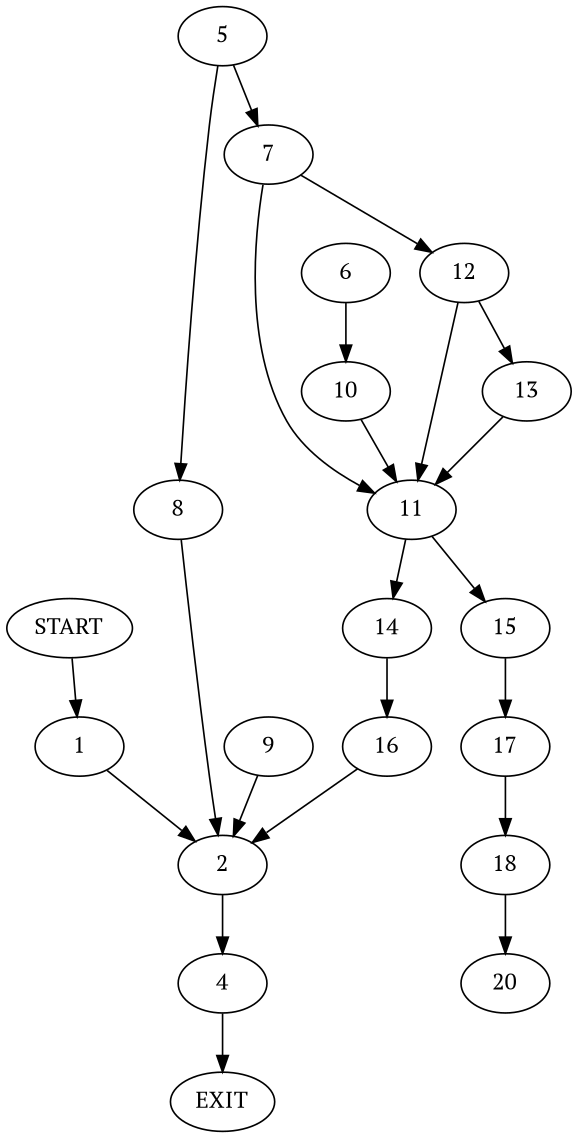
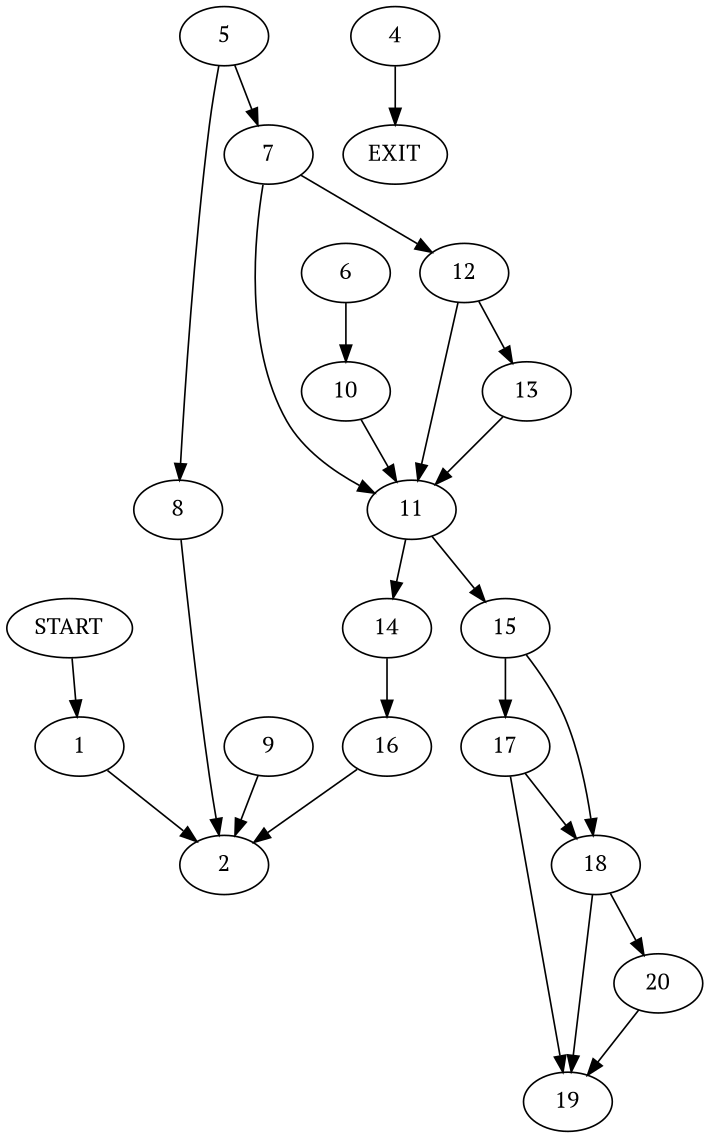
  digraph {
    fontname="PT Serif"
    node [fontname="PT Serif"]
    edge [fontname="PT Serif"]
    n1 [label=START]
    1
    2
    n4 [label=EXIT]
    4
    5
    7
    8
    6
    10
    11
    12
    9
    14
    15
    13
    16
    17
    18
+   19
    20
    n1 -> 1
    1 -> 2
-   2 -> 4
    4 -> n4
    5 -> 7
    5 -> 8
    7 -> 11
    7 -> 12
    8 -> 2
    6 -> 10
    10 -> 11
    11 -> 14
    11 -> 15
    12 -> 11
    12 -> 13
    9 -> 2
    14 -> 16
    15 -> 17
+   15 -> 18
    13 -> 11
    16 -> 2
    17 -> 18
+   17 -> 19
+   18 -> 19
    18 -> 20
+   20 -> 19
  }
